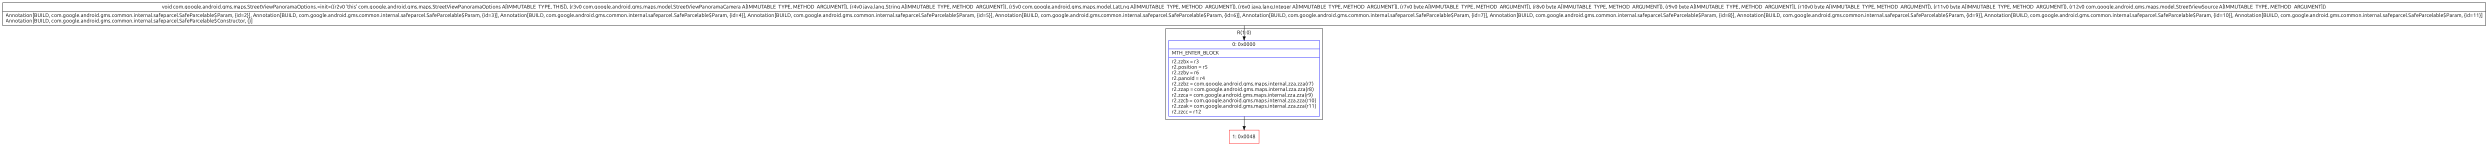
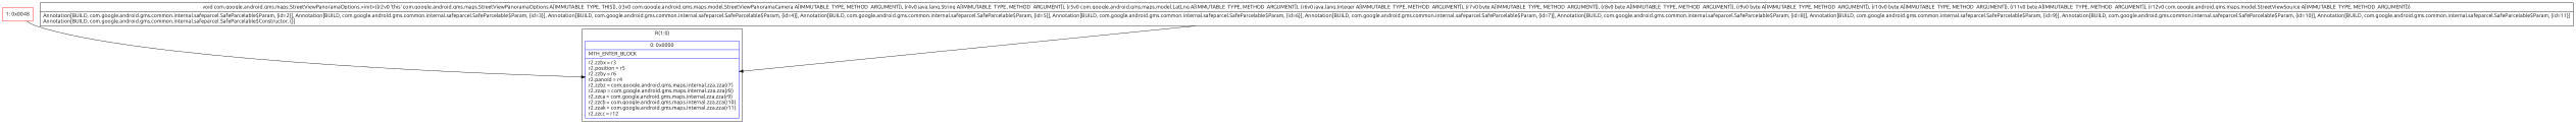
  digraph {
    fontname=Ubuntu
    node [shape=record fontname=Ubuntu]
    edge [fontname=Ubuntu]
    n1 [color=blue label="{0\:\ 0x0000|MTH_ENTER_BLOCK\l|r2.zzbx = r3\lr2.position = r5\lr2.zzby = r6\lr2.panoId = r4\lr2.zzbz = com.google.android.gms.maps.internal.zza.zza(r7)\lr2.zzap = com.google.android.gms.maps.internal.zza.zza(r8)\lr2.zzca = com.google.android.gms.maps.internal.zza.zza(r9)\lr2.zzcb = com.google.android.gms.maps.internal.zza.zza(r10)\lr2.zzak = com.google.android.gms.maps.internal.zza.zza(r11)\lr2.zzcc = r12\l}"]
    n2 [color=red label="{1\:\ 0x0048}"]
    n3 [label="{void com.google.android.gms.maps.StreetViewPanoramaOptions.\<init\>((r2v0 'this' com.google.android.gms.maps.StreetViewPanoramaOptions A[IMMUTABLE_TYPE, THIS]), (r3v0 com.google.android.gms.maps.model.StreetViewPanoramaCamera A[IMMUTABLE_TYPE, METHOD_ARGUMENT]), (r4v0 java.lang.String A[IMMUTABLE_TYPE, METHOD_ARGUMENT]), (r5v0 com.google.android.gms.maps.model.LatLng A[IMMUTABLE_TYPE, METHOD_ARGUMENT]), (r6v0 java.lang.Integer A[IMMUTABLE_TYPE, METHOD_ARGUMENT]), (r7v0 byte A[IMMUTABLE_TYPE, METHOD_ARGUMENT]), (r8v0 byte A[IMMUTABLE_TYPE, METHOD_ARGUMENT]), (r9v0 byte A[IMMUTABLE_TYPE, METHOD_ARGUMENT]), (r10v0 byte A[IMMUTABLE_TYPE, METHOD_ARGUMENT]), (r11v0 byte A[IMMUTABLE_TYPE, METHOD_ARGUMENT]), (r12v0 com.google.android.gms.maps.model.StreetViewSource A[IMMUTABLE_TYPE, METHOD_ARGUMENT]))  | Annotation[BUILD, com.google.android.gms.common.internal.safeparcel.SafeParcelable$Param, \{id=2\}], Annotation[BUILD, com.google.android.gms.common.internal.safeparcel.SafeParcelable$Param, \{id=3\}], Annotation[BUILD, com.google.android.gms.common.internal.safeparcel.SafeParcelable$Param, \{id=4\}], Annotation[BUILD, com.google.android.gms.common.internal.safeparcel.SafeParcelable$Param, \{id=5\}], Annotation[BUILD, com.google.android.gms.common.internal.safeparcel.SafeParcelable$Param, \{id=6\}], Annotation[BUILD, com.google.android.gms.common.internal.safeparcel.SafeParcelable$Param, \{id=7\}], Annotation[BUILD, com.google.android.gms.common.internal.safeparcel.SafeParcelable$Param, \{id=8\}], Annotation[BUILD, com.google.android.gms.common.internal.safeparcel.SafeParcelable$Param, \{id=9\}], Annotation[BUILD, com.google.android.gms.common.internal.safeparcel.SafeParcelable$Param, \{id=10\}], Annotation[BUILD, com.google.android.gms.common.internal.safeparcel.SafeParcelable$Param, \{id=11\}]\lAnnotation[BUILD, com.google.android.gms.common.internal.safeparcel.SafeParcelable$Constructor, \{\}]\l}"]
    subgraph cluster_1 {
      label="R(1:0)"
      n1
    }
-   n1 -> n2
+   n2 -> n1
    n3 -> n1
  }
